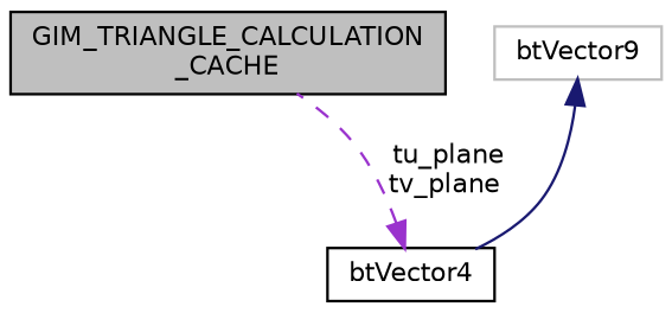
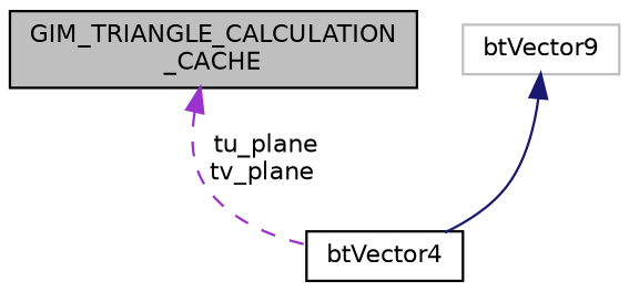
  digraph {
    node [color=black fillcolor=white fontname=Helvetica fontsize=10 shape=record style=filled]
    edge [dir=back fontname=Helvetica fontsize=10 labelfontname=Helvetica labelfontsize=10]
    n1 [fillcolor=grey75 fontcolor=black height=0.2 label="GIM_TRIANGLE_CALCULATION\l_CACHE" width=0.4]
    n2 [height=0.2 label=btVector4 width=0.4]
    n3 [color=grey75 height=0.2 label=btVector9 width=0.4]
-   n2 -> n1 [color=darkorchid3 label=" tu_plane\ntv_plane" style=dashed]
+   n1 -> n2 [color=darkorchid3 label=" tu_plane\ntv_plane" style=dashed]
    n3 -> n2 [color=midnightblue style=solid]
  }
